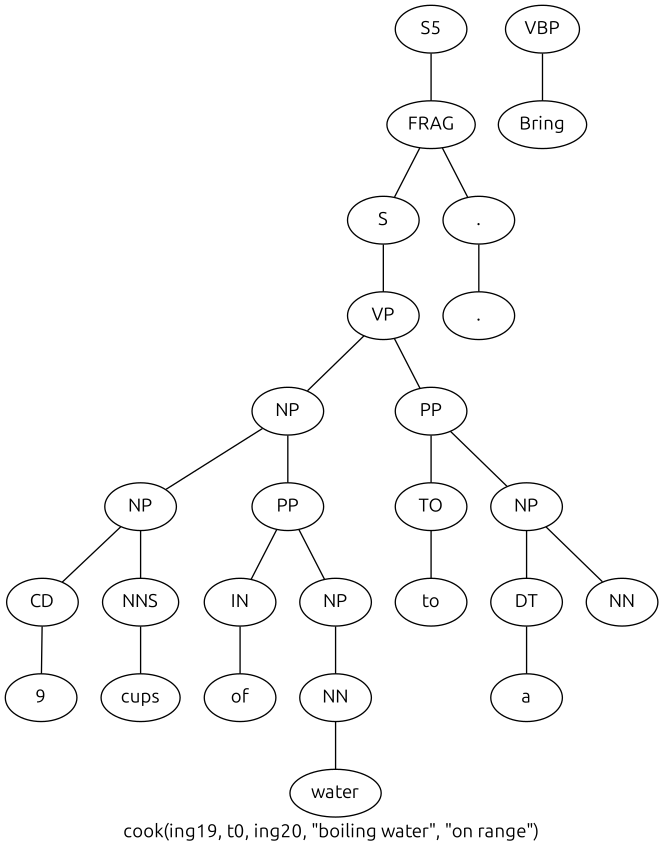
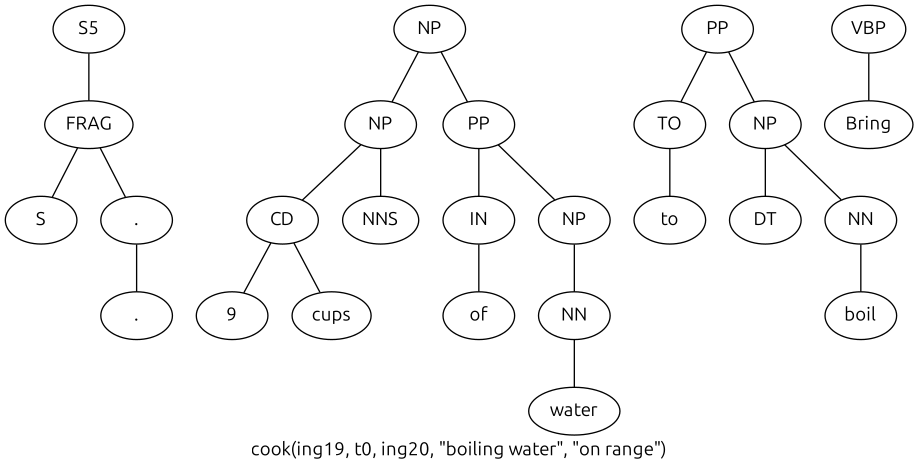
  graph {
    fontname=Ubuntu
    label="cook(ing19, t0, ing20, \"boiling water\", \"on range\")"
    node [fontname=Ubuntu]
    edge [fontname=Ubuntu]
    n1 [label=S5]
    n2 [label=FRAG]
    n3 [label=S]
    n4 [label="."]
-   n5 [label=VP]
    n6 [label="."]
    n7 [label=NP]
    n8 [label=PP]
    n9 [label=VBP]
    n10 [label=Bring]
    n11 [label=NP]
    n12 [label=PP]
    n13 [label=TO]
    n14 [label=NP]
    n15 [label=CD]
    n16 [label=NNS]
    n17 [label=IN]
    n18 [label=NP]
    n19 [label=9]
    n20 [label=cups]
    n21 [label=of]
    n22 [label=NN]
    n23 [label=water]
    n24 [label=to]
    n25 [label=DT]
    n26 [label=NN]
-   n27 [label=a]
+   n28 [label=boil]
    n1 -- n2
    n2 -- n3
    n2 -- n4
-   n3 -- n5
    n4 -- n6
-   n5 -- n7
-   n5 -- n8
    n7 -- n11
    n7 -- n12
    n8 -- n13
    n8 -- n14
    n9 -- n10
    n11 -- n15
    n11 -- n16
    n12 -- n17
    n12 -- n18
    n13 -- n24
    n14 -- n25
    n14 -- n26
    n15 -- n19
-   n16 -- n20
+   n15 -- n20
    n17 -- n21
    n18 -- n22
    n22 -- n23
-   n25 -- n27
+   n26 -- n28
  }
